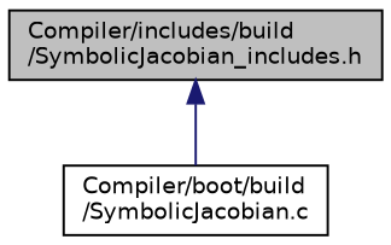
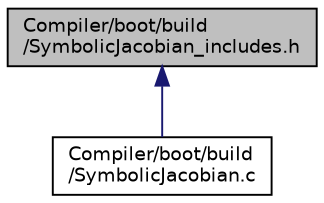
  digraph {
    node [color=black fontname=Helvetica fontsize=10 shape=record style=filled]
-   n1 [fillcolor=grey75 fontcolor=black height=0.2 label="Compiler/includes/build\l/SymbolicJacobian_includes.h" width=0.4]
+   n1 [fillcolor=grey75 fontcolor=black height=0.2 label="Compiler/boot/build\l/SymbolicJacobian_includes.h" width=0.4]
    n2 [fillcolor=white height=0.2 label="Compiler/boot/build\l/SymbolicJacobian.c" width=0.4]
    n1 -> n2 [color=midnightblue dir=back fontname=Helvetica fontsize=10 labelfontname=Helvetica labelfontsize=10 style=solid]
  }
